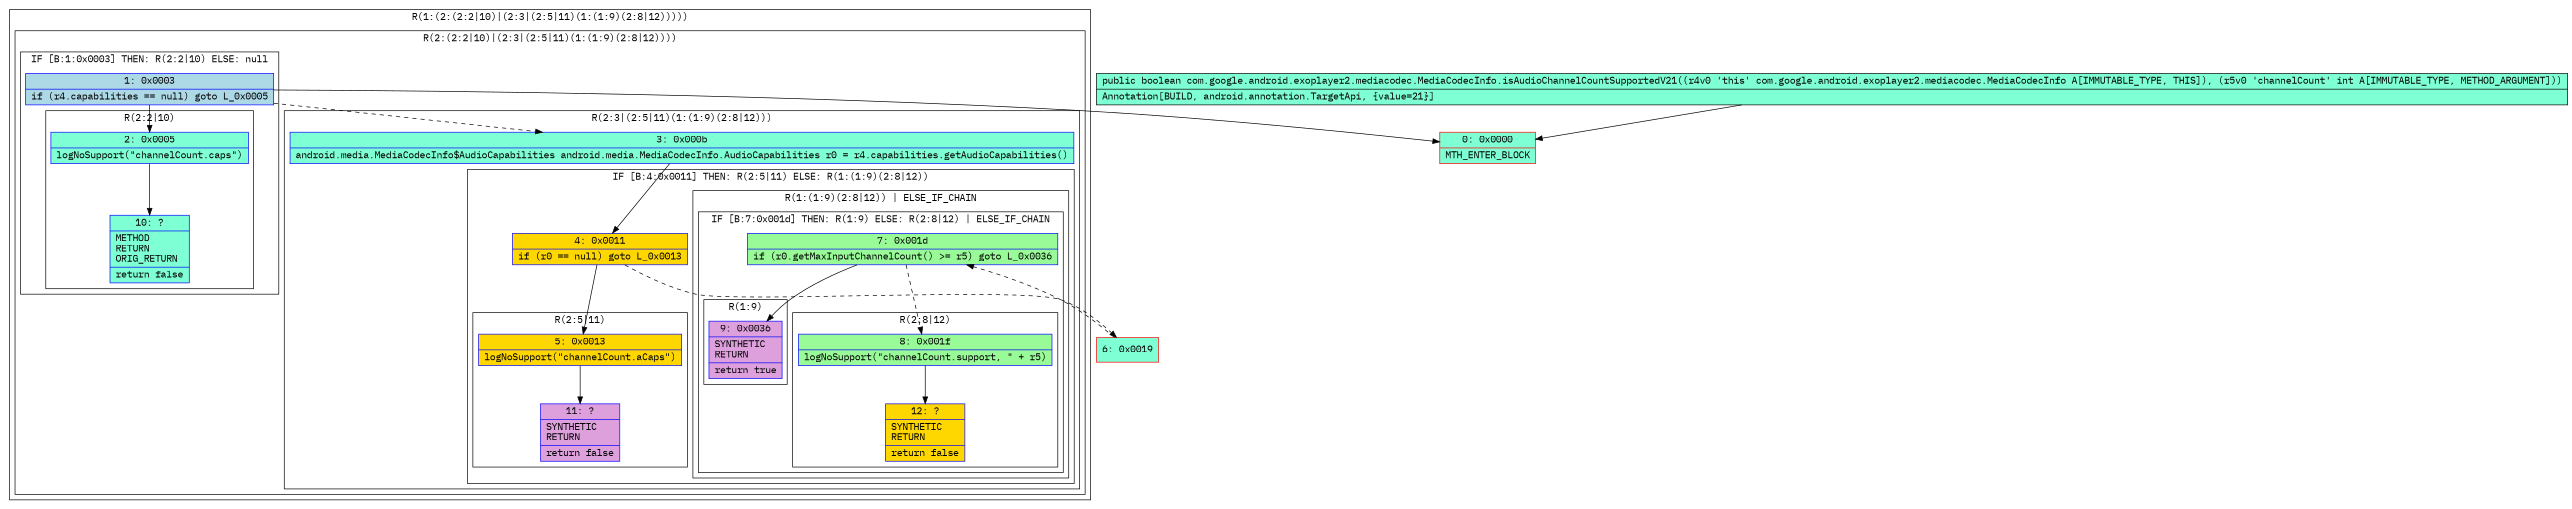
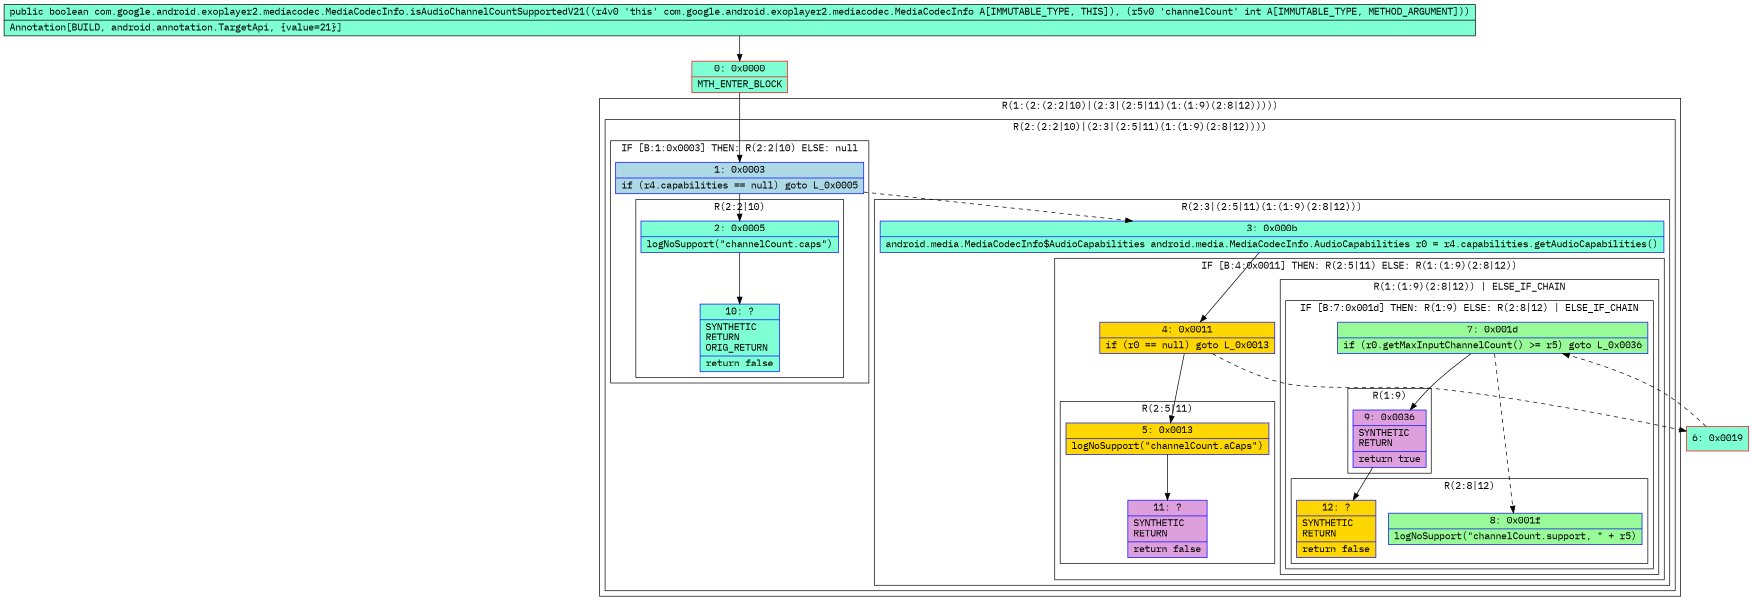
  digraph {
    fontname="IBM Plex Mono"
    node [color=blue fillcolor=aquamarine fontname="IBM Plex Mono" shape=record style=filled]
    edge [fontname="IBM Plex Mono"]
    n1 [label="{2\:\ 0x0005|logNoSupport(\"channelCount.caps\")\l}"]
-   n2 [label="{10\:\ ?|METHOD\lRETURN\lORIG_RETURN\l|return false\l}"]
+   n2 [label="{10\:\ ?|SYNTHETIC\lRETURN\lORIG_RETURN\l|return false\l}"]
    n3 [fillcolor=lightblue label="{1\:\ 0x0003|if (r4.capabilities == null) goto L_0x0005\l}"]
    n4 [fillcolor=gold label="{5\:\ 0x0013|logNoSupport(\"channelCount.aCaps\")\l}"]
    n5 [fillcolor=plum label="{11\:\ ?|SYNTHETIC\lRETURN\l|return false\l}"]
    n6 [fillcolor=plum label="{9\:\ 0x0036|SYNTHETIC\lRETURN\l|return true\l}"]
    n7 [fillcolor=palegreen label="{8\:\ 0x001f|logNoSupport(\"channelCount.support, \" + r5)\l}"]
    n8 [fillcolor=gold label="{12\:\ ?|SYNTHETIC\lRETURN\l|return false\l}"]
    n9 [fillcolor=palegreen label="{7\:\ 0x001d|if (r0.getMaxInputChannelCount() \>= r5) goto L_0x0036\l}"]
    n10 [fillcolor=gold label="{4\:\ 0x0011|if (r0 == null) goto L_0x0013\l}"]
    n11 [label="{3\:\ 0x000b|android.media.MediaCodecInfo$AudioCapabilities android.media.MediaCodecInfo.AudioCapabilities r0 = r4.capabilities.getAudioCapabilities()\l}"]
    n12 [color=red label="{6\:\ 0x0019}"]
    n13 [color=red label="{0\:\ 0x0000|MTH_ENTER_BLOCK\l}"]
    n14 [label="{public boolean com.google.android.exoplayer2.mediacodec.MediaCodecInfo.isAudioChannelCountSupportedV21((r4v0 'this' com.google.android.exoplayer2.mediacodec.MediaCodecInfo A[IMMUTABLE_TYPE, THIS]), (r5v0 'channelCount' int A[IMMUTABLE_TYPE, METHOD_ARGUMENT]))  | Annotation[BUILD, android.annotation.TargetApi, \{value=21\}]\l}" color=""]
    subgraph cluster_1 {
      label="R(1:(2:(2:2|10)|(2:3|(2:5|11)(1:(1:9)(2:8|12)))))"
      subgraph cluster_2 {
        label="R(2:(2:2|10)|(2:3|(2:5|11)(1:(1:9)(2:8|12))))"
        subgraph cluster_3 {
          label="IF [B:1:0x0003] THEN: R(2:2|10) ELSE: null"
          n3
          subgraph cluster_4 {
            label="R(2:2|10)"
            n1
            n2
          }
        }
        subgraph cluster_5 {
          label="R(2:3|(2:5|11)(1:(1:9)(2:8|12)))"
          n11
          subgraph cluster_6 {
            label="IF [B:4:0x0011] THEN: R(2:5|11) ELSE: R(1:(1:9)(2:8|12))"
            n10
            subgraph cluster_7 {
              label="R(2:5|11)"
              n4
              n5
            }
            subgraph cluster_8 {
              label="R(1:(1:9)(2:8|12)) | ELSE_IF_CHAIN\l"
              subgraph cluster_9 {
                label="IF [B:7:0x001d] THEN: R(1:9) ELSE: R(2:8|12) | ELSE_IF_CHAIN\l"
                n9
                subgraph cluster_10 {
                  label="R(1:9)"
                  n6
                }
                subgraph cluster_11 {
                  label="R(2:8|12)"
                  n7
                  n8
                }
              }
            }
          }
        }
      }
    }
    n1 -> n2
    n3 -> n1
    n3 -> n11 [style=dashed]
    n4 -> n5
-   n7 -> n8
+   n6 -> n8
    n9 -> n6
    n9 -> n7 [style=dashed]
    n10 -> n4
    n10 -> n12 [style=dashed]
    n11 -> n10
    n12 -> n9 [style=dashed]
-   n3 -> n13
+   n13 -> n3
    n14 -> n13
  }
